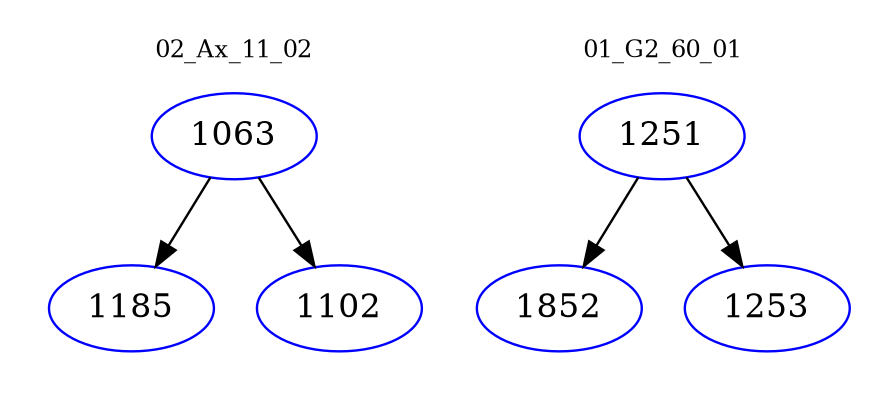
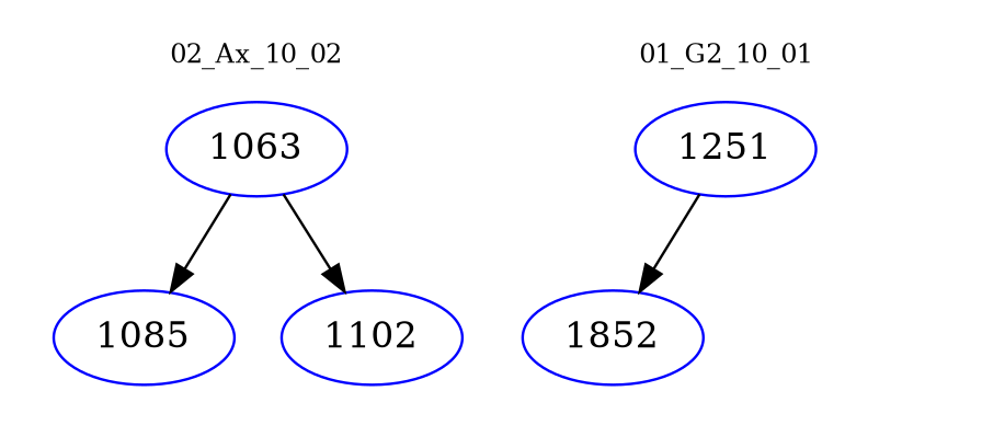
  digraph {
    node [color=blue]
    edge [color=black]
    n1 [label=1063]
-   n2 [label=1185]
+   n2 [label=1085]
    n3 [label=1102]
    n4 [label=1251]
    n5 [label=1852]
-   n6 [label=1253]
    subgraph cluster_1 {
      color=white
      fontsize=10
-     label="02_Ax_11_02"
+     label="02_Ax_10_02"
      n1
      n2
      n3
    }
    subgraph cluster_2 {
      color=white
      fontsize=10
-     label="01_G2_60_01"
+     label="01_G2_10_01"
      n4
      n5
-     n6
    }
    n1 -> n2
    n1 -> n3
    n4 -> n5
-   n4 -> n6
  }
